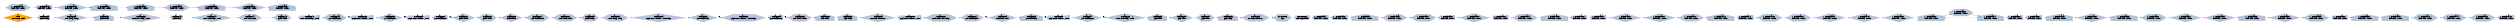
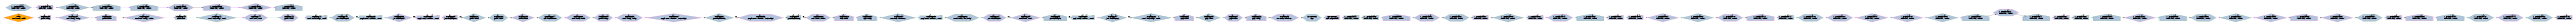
  digraph {
    rankdir=LR
    node [color=deeppink fillcolor=lightsteelblue shape=hexagon style=filled]
    edge [color=black style=dashed]
    n1 [fillcolor=orange label="start\nmovl %edi, %edi" shape=diamond]
    n2 [label="0x6fa56239\npushl %ebp" shape=folder]
    n3 [label="0x6fa5623a\nmovl %esp, %ebp" shape=diamond]
    n4 [label="0x6fa5623c\npushl %ebx" shape=house]
    n5 [label="0x6fa5623d\nmovl 0x8(%ebp), %ebx" shape=diamond]
    n6 [color=darkgreen label="0x6fa56240\npushl %esi" shape=folder]
    n7 [color=darkgreen label="0x6fa56241\nmovl 0xc(%ebp), %esi" shape=diamond]
    n8 [label="0x6fa56244\ntestl %esi, %esi"]
    n9 [label="0x6fa56246\npushl %edi"]
    n10 [color=darkgreen label="0x6fa56247\nmovl 0x10(%ebp), %edi" shape=folder]
    n11 [color=darkgreen label="0x6fa5624a\njne 0x6fa56255"]
    n12 [color=darkgreen label="0x6fa56255\ncmpl $0x1<UINT8>, %esi" shape=folder]
    n13 [label="0x6fa56258\nje 0x6fa5625f" shape=diamond]
    n14 [label="0x6fa5625a\ncmpl $0x2<UINT8>, %esi" shape=folder]
    n15 [label="0x6fa5625d\njne 0x6fa56281" shape=folder]
    n16 [color=darkgreen label="0x6fa56281\npushl %edi" shape=diamond]
    n17 [color=darkgreen label="0x6fa56282\npushl %esi"]
    n18 [label="0x6fa56283\npushl %ebx" shape=diamond]
    n19 [color=darkgreen label="0x6fa56284\ncall 0x6fa55e88"]
    n20 [label="0x6fa55e88\nmovl %edi, %edi"]
    n21 [label="0x6fa55e8a\npushl %ebp"]
    n22 [label="0x6fa55e8b\nmovl %esp, %ebp"]
    n23 [label="0x6fa55e8d\ncmpl $0x1<UINT8>, 0xc(%ebp)" shape=diamond]
    n24 [color=darkgreen label="0x6fa55e91\njne 0x6fa55eb6" shape=diamond]
    n25 [label="0x6fa55eb6\ncmpl $0x0<UINT8>, 0xc(%ebp)"]
    n26 [color=darkgreen label="0x6fa55eba\njne 0x6fa55ec6" shape=folder]
    n27 [label="0x6fa55ec6\nxorl %eax, %eax"]
    n28 [label="0x6fa55ec8\nincl %eax" shape=house]
    n29 [color=darkgreen label="0x6fa55ec9\npopl %ebp" shape=house]
    n30 [color=darkgreen label="0x6fa55eca\nret $0xc<UINT16>" shape=diamond]
    n31 [color=darkgreen label="0x6fa56289\ncmpl $0x1<UINT8>, %esi" shape=folder]
    n32 [color=darkgreen label="0x6fa5628c\nmovl %eax, 0xc(%ebp)"]
    n33 [label="0x6fa5628f\njne 0x6fa5629d"]
    n34 [label="0x6fa5629d\ntestl %esi, %esi" shape=diamond]
    n35 [color=darkgreen label="0x6fa5629f\nje 0x6fa562a6" shape=house]
    n36 [color=darkgreen label="0x6fa562a1\ncmpl $0x3<UINT8>, %esi" shape=folder]
    n37 [color=darkgreen label="0x6fa562a4\njne 0x6fa562cc" shape=diamond]
    n38 [color=darkgreen label="0x6fa562cc\nmovl 0xc(%ebp), %eax" shape=diamond]
    n39 [label="0x6fa562cf\npopl %edi" shape=house]
    n40 [color=darkgreen label="0x6fa562d0\npopl %esi" shape=diamond]
    n41 [label="0x6fa562d1\npopl %ebx"]
    n42 [label="0x6fa562d2\npopl %ebp" shape=house]
    n43 [label="0x6fa562d3\nret $0xc<UINT16>"]
    n44 [color=darkgreen label="0x7c8000c0\nnop "]
    n45 [label="0x7c8000c1\ncall 0x63d7f9f4" shape=folder]
    n46 [color=darkgreen label="0x63d7f9f4\naddb %al, (%eax)" shape=folder]
    n47 [color=darkgreen label="0x63d7f9f6\naddb %al, (%eax)" shape=folder]
    n48 [label="0x63d7f9f8\naddb %al, (%eax)" shape=house]
    n49 [label="0x63d7f9fa\naddb %al, (%eax)"]
    n50 [color=darkgreen label="0x63d7f9fc\naddb %al, (%eax)"]
    n51 [label="0x63d7f9fe\naddb %al, (%eax)" shape=folder]
    n52 [color=darkgreen label="0x63d7fa00\naddb %al, (%eax)" shape=diamond]
    n53 [label="0x63d7fa02\naddb %al, (%eax)" shape=folder]
    n54 [label="0x63d7fa04\naddb %al, (%eax)"]
    n55 [color=darkgreen label="0x63d7fa06\naddb %al, (%eax)" shape=house]
    n56 [label="0x63d7fa08\naddb %al, (%eax)" shape=folder]
    n57 [label="0x63d7fa0a\naddb %al, (%eax)" shape=folder]
    n58 [label="0x63d7fa0c\naddb %al, (%eax)" shape=diamond]
    n59 [color=darkgreen label="0x63d7fa0e\naddb %al, (%eax)" shape=diamond]
    n60 [label="0x63d7fa10\naddb %al, (%eax)"]
    n61 [label="0x63d7fa12\naddb %al, (%eax)" shape=house]
    n62 [color=darkgreen label="0x63d7fa14\naddb %al, (%eax)" shape=folder]
    n63 [color=darkgreen label="0x63d7fa16\naddb %al, (%eax)"]
    n64 [label="0x63d7fa18\naddb %al, (%eax)"]
    n65 [label="0x63d7fa1a\naddb %al, (%eax)" shape=diamond]
    n66 [label="0x63d7fa1c\naddb %al, (%eax)" shape=diamond]
    n67 [color=darkgreen label="0x63d7fa1e\naddb %al, (%eax)" shape=diamond]
    n68 [color=darkgreen label="0x63d7fa20\naddb %al, (%eax)" shape=house]
    n69 [label="0x63d7fa22\naddb %al, (%eax)"]
    n70 [color=darkgreen label="0x63d7fa24\naddb %al, (%eax)" shape=house]
    n71 [label="0x63d7fa26\naddb %al, (%eax)" shape=folder]
    n72 [color=darkgreen label="0x63d7fa28\naddb %al, (%eax)" shape=folder]
    n73 [color=darkgreen label="0x63d7fa2a\naddb %al, (%eax)" shape=house]
    n74 [label="0x63d7fa2c\naddb %al, (%eax)" shape=diamond]
    n75 [color=darkgreen label="0x63d7fa2e\naddb %al, (%eax)" shape=house]
    n76 [color=darkgreen label="0x63d7fa30\naddb %al, (%eax)"]
    n77 [color=darkgreen label="0x63d7fa32\naddb %al, (%eax)" shape=diamond]
    n78 [label="0x63d7fa34\naddb %al, (%eax)" shape=diamond]
    n79 [label="0x63d7fa36\naddb %al, (%eax)" shape=house]
    n80 [label="0x63d7fa38\naddb %al, (%eax)" shape=diamond]
    n81 [color=darkgreen label="0x63d7fa3a\naddb %al, (%eax)"]
    n82 [label="0x63d7fa3c\naddb %al, (%eax)" shape=folder]
    n83 [label="0x63d7fa3e\naddb %al, (%eax)" shape=house]
    n84 [color=darkgreen label="0x63d7fa40\naddb %al, (%eax)" shape=house]
    n85 [color=darkgreen label="0x63d7fa42\naddb %al, (%eax)"]
    n86 [label="0x63d7fa44\naddb %al, (%eax)"]
    n87 [color=darkgreen label="0x63d7fa46\naddb %al, (%eax)"]
    n88 [label="0x63d7fa48\naddb %al, (%eax)" shape=folder]
    n89 [color=darkgreen label="0x63d7fa4a\naddb %al, (%eax)"]
    n90 [label="0x63d7fa4c\naddb %al, (%eax)" shape=folder]
    n91 [color=darkgreen label="0x63d7fa4e\naddb %al, (%eax)" shape=diamond]
    n92 [color=darkgreen label="0x63d7fa50\naddb %al, (%eax)" shape=house]
    n93 [color=darkgreen label="0x63d7fa52\naddb %al, (%eax)" shape=house]
    n94 [label="0x63d7fa54\naddb %al, (%eax)"]
    n95 [label="0x63d7fa56\naddb %al, (%eax)" shape=house]
    n96 [label="0x63d7fa58\naddb %al, (%eax)" shape=diamond]
    n97 [color=darkgreen label="0x63d7fa5a\naddb %al, (%eax)" shape=house]
    n1 -> n2
    n2 -> n3 [color=purple]
    n3 -> n4 [style=solid]
    n4 -> n5
    n5 -> n6 [color=purple]
    n6 -> n7 [color=teal]
    n7 -> n8 [color=purple style=solid]
    n8 -> n9 [color=teal style=solid]
    n9 -> n10 [color=purple]
    n10 -> n11 [color=teal]
    n11 -> n12 [color=teal label=T style=solid]
    n12 -> n13 [color=teal style=solid]
    n13 -> n14 [color=purple label=F]
    n14 -> n15 [color=purple]
    n15 -> n16 [label=T style=solid]
    n16 -> n17
    n17 -> n18 [style=solid]
    n18 -> n19
    n19 -> n20 [color=purple]
    n20 -> n21
    n21 -> n22 [color=purple style=solid]
    n22 -> n23 [color=purple style=solid]
    n23 -> n24
    n24 -> n25 [label=T]
    n25 -> n26
    n26 -> n27 [label=T]
    n27 -> n28 [style=solid]
    n28 -> n29 [color=purple]
    n29 -> n30 [color=teal]
    n30 -> n31 [color=teal style=solid]
    n31 -> n32
    n32 -> n33 [color=teal style=solid]
    n33 -> n34 [color=teal label=T style=solid]
    n34 -> n35
    n35 -> n36 [color=teal label=F style=solid]
    n36 -> n37 [color=purple]
    n37 -> n38 [label=T]
    n38 -> n39
    n39 -> n40
    n40 -> n41 [color=teal]
    n41 -> n42 [style=solid]
    n42 -> n43 [style=solid]
    n43 -> n44
    n44 -> n45 [color=teal style=solid]
    n45 -> n46 [color=purple style=solid]
    n46 -> n47 [style=solid]
    n47 -> n48 [color=teal]
    n48 -> n49 [color=teal style=solid]
    n49 -> n50
    n50 -> n51 [style=solid]
    n51 -> n52
    n52 -> n53 [color=teal]
    n53 -> n54 [color=purple style=solid]
    n54 -> n55 [color=teal]
    n55 -> n56 [style=solid]
    n56 -> n57 [color=teal]
    n57 -> n58 [color=purple]
    n58 -> n59 [color=teal]
    n59 -> n60
    n60 -> n61 [style=solid]
    n61 -> n62 [color=purple]
    n62 -> n63 [color=teal style=solid]
    n63 -> n64 [color=purple]
    n64 -> n65 [color=purple]
    n65 -> n66 [color=teal]
    n66 -> n67 [color=purple]
-   n70 -> n68 [color=purple style=solid]
+   n67 -> n68 [color=purple style=solid]
    n68 -> n69 [style=solid]
    n69 -> n70 [style=solid]
    n70 -> n71 [color=purple]
    n71 -> n72 [style=solid]
    n72 -> n73 [color=teal]
    n73 -> n74
    n74 -> n75 [color=teal style=solid]
    n75 -> n76
    n76 -> n77 [color=purple]
    n77 -> n78 [color=purple style=solid]
    n78 -> n79
    n79 -> n80
    n80 -> n81
    n81 -> n82 [color=teal]
    n82 -> n83 [style=solid]
    n83 -> n84 [color=purple style=solid]
    n84 -> n85 [color=teal style=solid]
    n85 -> n86 [color=purple style=solid]
    n86 -> n87 [color=teal]
    n87 -> n88 [style=solid]
    n89 -> n90 [color=purple]
    n90 -> n91 [color=purple]
    n91 -> n92 [style=solid]
    n92 -> n93 [color=purple]
    n93 -> n94 [color=purple style=solid]
    n94 -> n95 [style=solid]
    n95 -> n96 [color=purple style=solid]
    n96 -> n97 [color=purple]
  }
